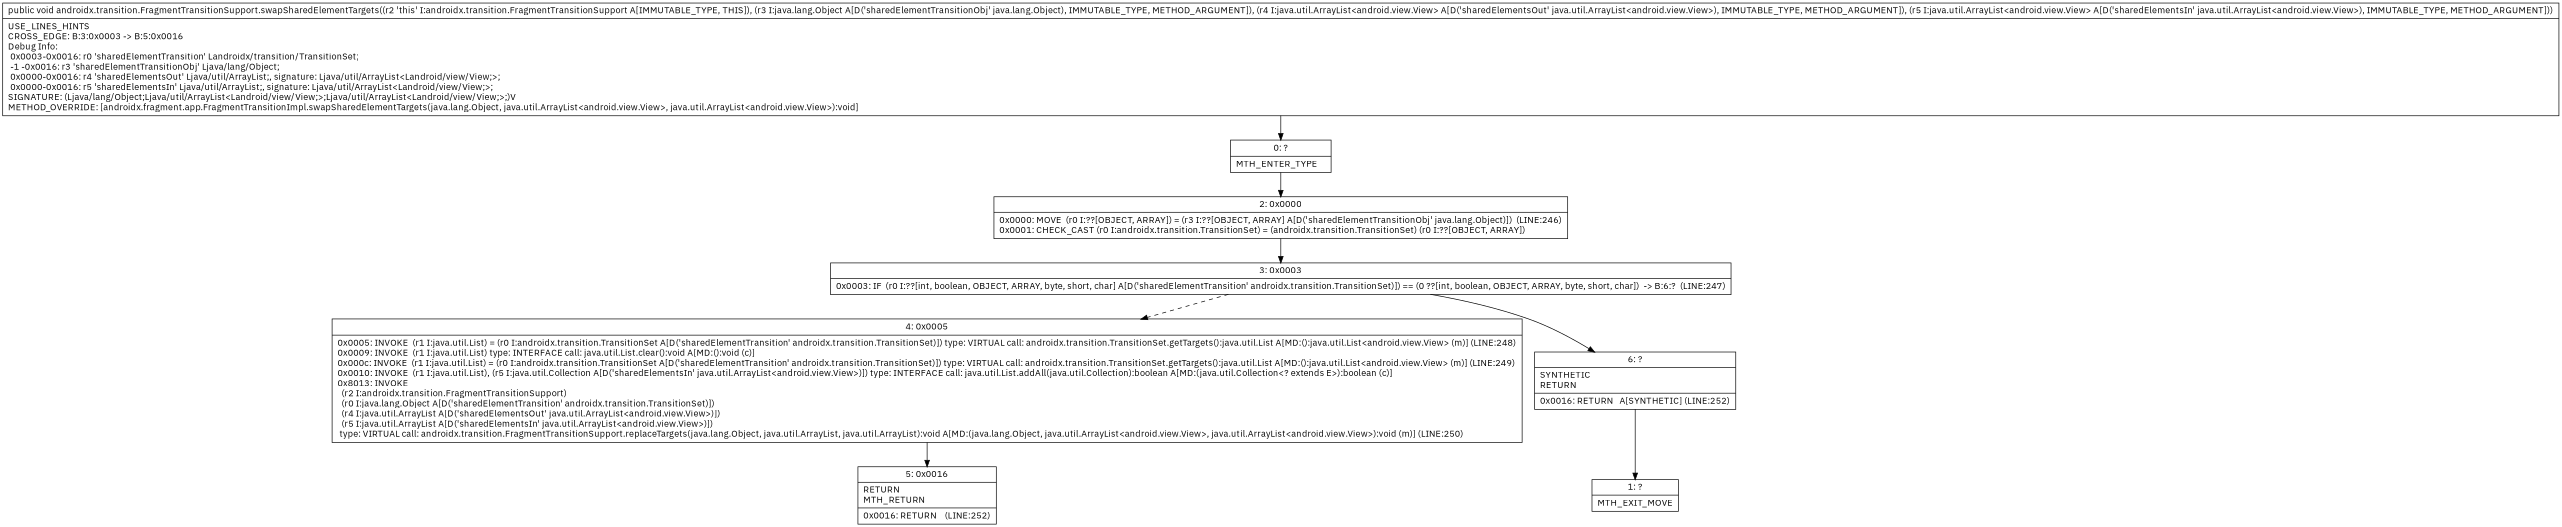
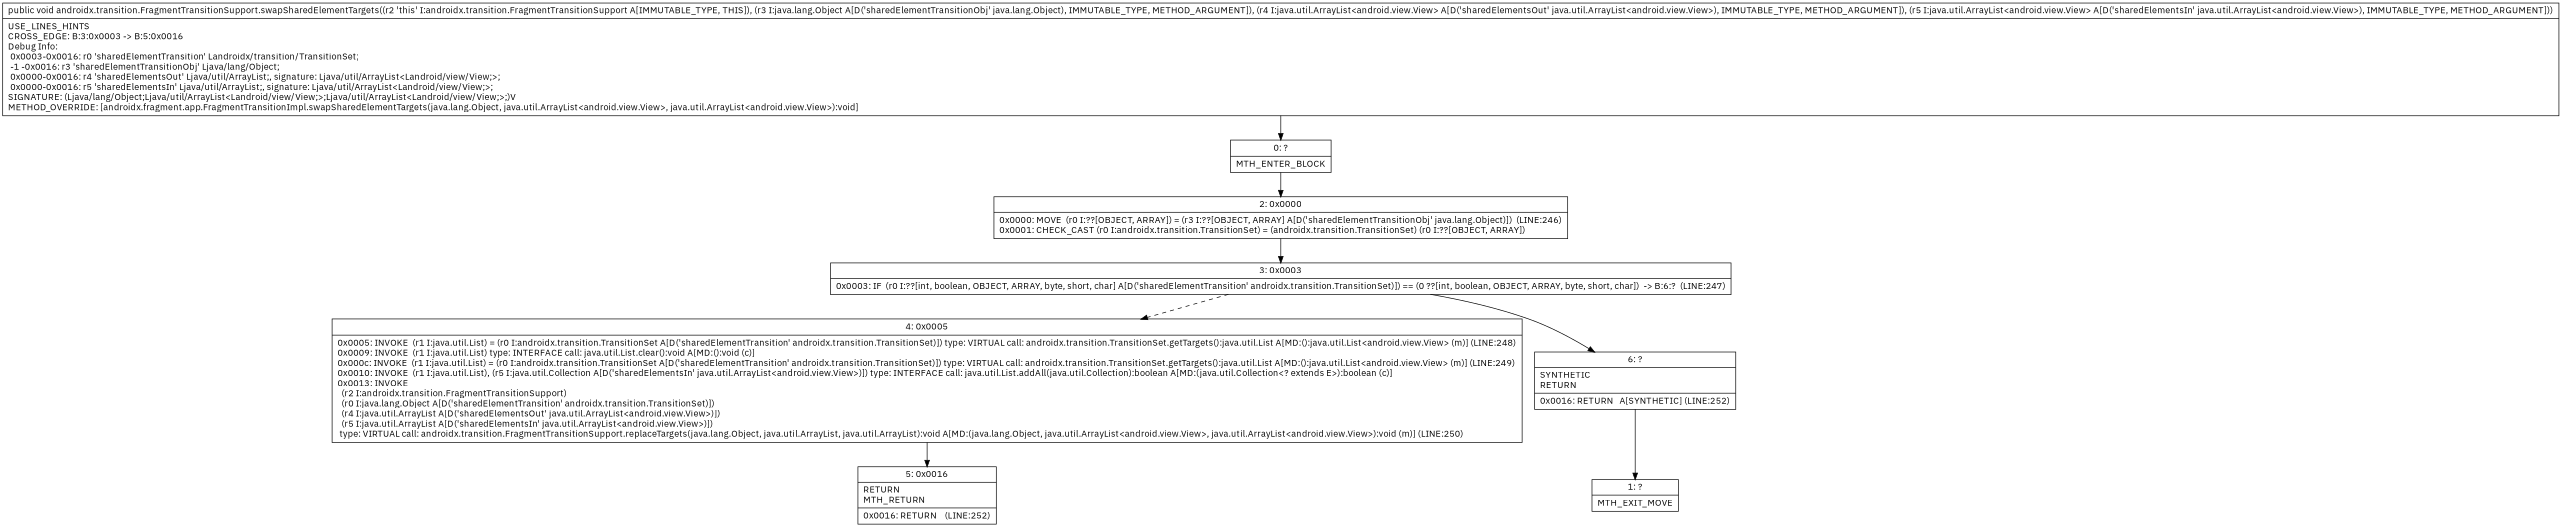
  digraph {
    fontname="IBM Plex Sans"
    node [fontname="IBM Plex Sans" shape=record]
    edge [fontname="IBM Plex Sans"]
-   n1 [label="{0\:\ ?|MTH_ENTER_TYPE\l}"]
+   n1 [label="{0\:\ ?|MTH_ENTER_BLOCK\l}"]
    n2 [label="{2\:\ 0x0000|0x0000: MOVE  (r0 I:??[OBJECT, ARRAY]) = (r3 I:??[OBJECT, ARRAY] A[D('sharedElementTransitionObj' java.lang.Object)])  (LINE:246)\l0x0001: CHECK_CAST (r0 I:androidx.transition.TransitionSet) = (androidx.transition.TransitionSet) (r0 I:??[OBJECT, ARRAY]) \l}"]
    n3 [label="{3\:\ 0x0003|0x0003: IF  (r0 I:??[int, boolean, OBJECT, ARRAY, byte, short, char] A[D('sharedElementTransition' androidx.transition.TransitionSet)]) == (0 ??[int, boolean, OBJECT, ARRAY, byte, short, char])  \-\> B:6:?  (LINE:247)\l}"]
-   n4 [label="{4\:\ 0x0005|0x0005: INVOKE  (r1 I:java.util.List) = (r0 I:androidx.transition.TransitionSet A[D('sharedElementTransition' androidx.transition.TransitionSet)]) type: VIRTUAL call: androidx.transition.TransitionSet.getTargets():java.util.List A[MD:():java.util.List\<android.view.View\> (m)] (LINE:248)\l0x0009: INVOKE  (r1 I:java.util.List) type: INTERFACE call: java.util.List.clear():void A[MD:():void (c)]\l0x000c: INVOKE  (r1 I:java.util.List) = (r0 I:androidx.transition.TransitionSet A[D('sharedElementTransition' androidx.transition.TransitionSet)]) type: VIRTUAL call: androidx.transition.TransitionSet.getTargets():java.util.List A[MD:():java.util.List\<android.view.View\> (m)] (LINE:249)\l0x0010: INVOKE  (r1 I:java.util.List), (r5 I:java.util.Collection A[D('sharedElementsIn' java.util.ArrayList\<android.view.View\>)]) type: INTERFACE call: java.util.List.addAll(java.util.Collection):boolean A[MD:(java.util.Collection\<? extends E\>):boolean (c)]\l0x8013: INVOKE  \l  (r2 I:androidx.transition.FragmentTransitionSupport)\l  (r0 I:java.lang.Object A[D('sharedElementTransition' androidx.transition.TransitionSet)])\l  (r4 I:java.util.ArrayList A[D('sharedElementsOut' java.util.ArrayList\<android.view.View\>)])\l  (r5 I:java.util.ArrayList A[D('sharedElementsIn' java.util.ArrayList\<android.view.View\>)])\l type: VIRTUAL call: androidx.transition.FragmentTransitionSupport.replaceTargets(java.lang.Object, java.util.ArrayList, java.util.ArrayList):void A[MD:(java.lang.Object, java.util.ArrayList\<android.view.View\>, java.util.ArrayList\<android.view.View\>):void (m)] (LINE:250)\l}"]
+   n4 [label="{4\:\ 0x0005|0x0005: INVOKE  (r1 I:java.util.List) = (r0 I:androidx.transition.TransitionSet A[D('sharedElementTransition' androidx.transition.TransitionSet)]) type: VIRTUAL call: androidx.transition.TransitionSet.getTargets():java.util.List A[MD:():java.util.List\<android.view.View\> (m)] (LINE:248)\l0x0009: INVOKE  (r1 I:java.util.List) type: INTERFACE call: java.util.List.clear():void A[MD:():void (c)]\l0x000c: INVOKE  (r1 I:java.util.List) = (r0 I:androidx.transition.TransitionSet A[D('sharedElementTransition' androidx.transition.TransitionSet)]) type: VIRTUAL call: androidx.transition.TransitionSet.getTargets():java.util.List A[MD:():java.util.List\<android.view.View\> (m)] (LINE:249)\l0x0010: INVOKE  (r1 I:java.util.List), (r5 I:java.util.Collection A[D('sharedElementsIn' java.util.ArrayList\<android.view.View\>)]) type: INTERFACE call: java.util.List.addAll(java.util.Collection):boolean A[MD:(java.util.Collection\<? extends E\>):boolean (c)]\l0x0013: INVOKE  \l  (r2 I:androidx.transition.FragmentTransitionSupport)\l  (r0 I:java.lang.Object A[D('sharedElementTransition' androidx.transition.TransitionSet)])\l  (r4 I:java.util.ArrayList A[D('sharedElementsOut' java.util.ArrayList\<android.view.View\>)])\l  (r5 I:java.util.ArrayList A[D('sharedElementsIn' java.util.ArrayList\<android.view.View\>)])\l type: VIRTUAL call: androidx.transition.FragmentTransitionSupport.replaceTargets(java.lang.Object, java.util.ArrayList, java.util.ArrayList):void A[MD:(java.lang.Object, java.util.ArrayList\<android.view.View\>, java.util.ArrayList\<android.view.View\>):void (m)] (LINE:250)\l}"]
    n5 [label="{6\:\ ?|SYNTHETIC\lRETURN\l|0x0016: RETURN   A[SYNTHETIC] (LINE:252)\l}"]
    n6 [label="{5\:\ 0x0016|RETURN\lMTH_RETURN\l|0x0016: RETURN    (LINE:252)\l}"]
    n7 [label="{1\:\ ?|MTH_EXIT_MOVE\l}"]
    n8 [label="{public void androidx.transition.FragmentTransitionSupport.swapSharedElementTargets((r2 'this' I:androidx.transition.FragmentTransitionSupport A[IMMUTABLE_TYPE, THIS]), (r3 I:java.lang.Object A[D('sharedElementTransitionObj' java.lang.Object), IMMUTABLE_TYPE, METHOD_ARGUMENT]), (r4 I:java.util.ArrayList\<android.view.View\> A[D('sharedElementsOut' java.util.ArrayList\<android.view.View\>), IMMUTABLE_TYPE, METHOD_ARGUMENT]), (r5 I:java.util.ArrayList\<android.view.View\> A[D('sharedElementsIn' java.util.ArrayList\<android.view.View\>), IMMUTABLE_TYPE, METHOD_ARGUMENT]))  | USE_LINES_HINTS\lCROSS_EDGE: B:3:0x0003 \-\> B:5:0x0016\lDebug Info:\l  0x0003\-0x0016: r0 'sharedElementTransition' Landroidx\/transition\/TransitionSet;\l  \-1 \-0x0016: r3 'sharedElementTransitionObj' Ljava\/lang\/Object;\l  0x0000\-0x0016: r4 'sharedElementsOut' Ljava\/util\/ArrayList;, signature: Ljava\/util\/ArrayList\<Landroid\/view\/View;\>;\l  0x0000\-0x0016: r5 'sharedElementsIn' Ljava\/util\/ArrayList;, signature: Ljava\/util\/ArrayList\<Landroid\/view\/View;\>;\lSIGNATURE: (Ljava\/lang\/Object;Ljava\/util\/ArrayList\<Landroid\/view\/View;\>;Ljava\/util\/ArrayList\<Landroid\/view\/View;\>;)V\lMETHOD_OVERRIDE: [androidx.fragment.app.FragmentTransitionImpl.swapSharedElementTargets(java.lang.Object, java.util.ArrayList\<android.view.View\>, java.util.ArrayList\<android.view.View\>):void]\l}"]
    n1 -> n2
    n2 -> n3
    n3 -> n4 [style=dashed]
    n3 -> n5
    n4 -> n6
    n5 -> n7
    n8 -> n1
  }
